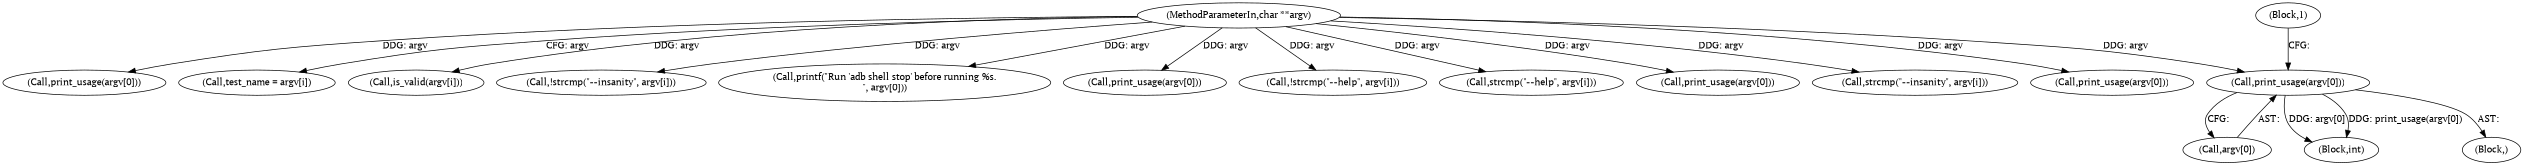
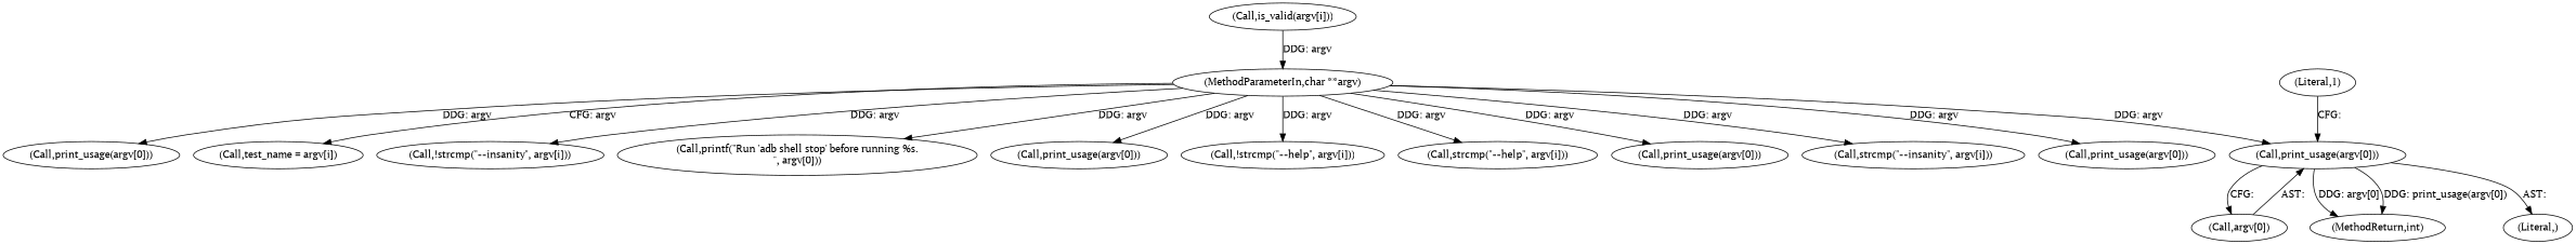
  digraph {
    fontname="PT Serif"
    node [fontname="PT Serif"]
    edge [fontname="PT Serif"]
    n1 [label="(Call,print_usage(argv[0]))"]
    n2 [label="(Call,argv[0])"]
-   n3 [label="(Block,int)"]
-   n4 [label="(Block,)"]
+   n3 [label="(MethodReturn,int)"]
+   n4 [label="(Literal,)"]
    n5 [label="(MethodParameterIn,char **argv)"]
    n6 [label="(Call,print_usage(argv[0]))"]
    n7 [label="(Call,test_name = argv[i])"]
    n8 [label="(Call,is_valid(argv[i]))"]
    n9 [label="(Call,!strcmp(\"--insanity\", argv[i]))"]
    n10 [label="(Call,printf(\"Run 'adb shell stop' before running %s.\n\", argv[0]))"]
    n11 [label="(Call,print_usage(argv[0]))"]
    n12 [label="(Call,!strcmp(\"--help\", argv[i]))"]
    n13 [label="(Call,strcmp(\"--help\", argv[i]))"]
    n14 [label="(Call,print_usage(argv[0]))"]
    n15 [label="(Call,strcmp(\"--insanity\", argv[i]))"]
    n16 [label="(Call,print_usage(argv[0]))"]
-   n17 [label="(Block,1)"]
+   n17 [label="(Literal,1)"]
    n1 -> n2 [label="CFG: "]
    n1 -> n3 [label="DDG: argv[0]"]
    n1 -> n3 [label="DDG: print_usage(argv[0])"]
    n1 -> n4 [label="AST: "]
    n2 -> n1 [label="AST: "]
    n5 -> n1 [label="DDG: argv"]
    n5 -> n6 [label="DDG: argv"]
    n5 -> n7 [label="CFG: argv"]
-   n5 -> n8 [label="DDG: argv"]
+   n8 -> n5 [label="DDG: argv"]
    n5 -> n9 [label="DDG: argv"]
    n5 -> n10 [label="DDG: argv"]
    n5 -> n11 [label="DDG: argv"]
    n5 -> n12 [label="DDG: argv"]
    n5 -> n13 [label="DDG: argv"]
    n5 -> n14 [label="DDG: argv"]
    n5 -> n15 [label="DDG: argv"]
    n5 -> n16 [label="DDG: argv"]
    n17 -> n1 [label="CFG: "]
  }
